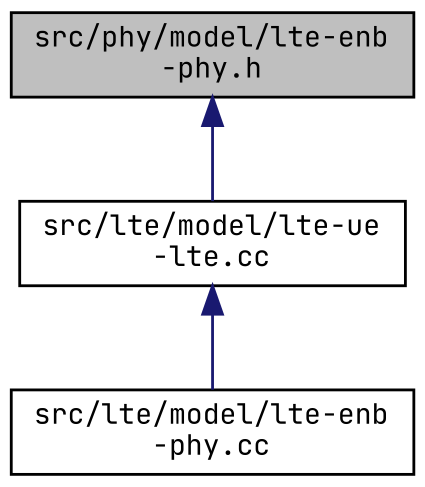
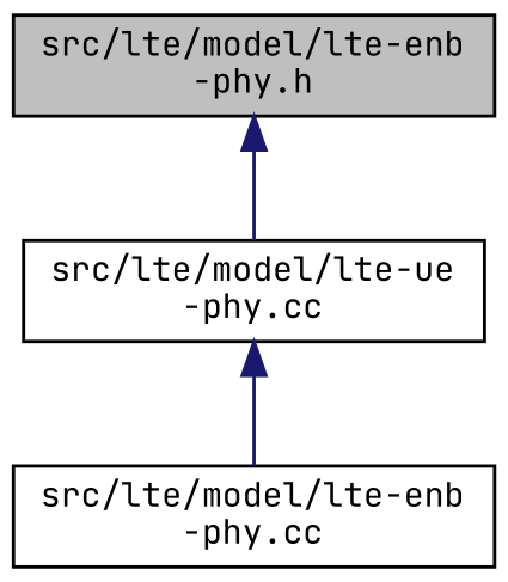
  digraph {
    fontname="JetBrains Mono"
    node [color=black fillcolor=white fontname="JetBrains Mono" fontsize=10 shape=record style=filled]
    edge [color=midnightblue dir=back fontname="JetBrains Mono" fontsize=10 labelfontname=Helvetica labelfontsize=10 style=solid]
-   n1 [fillcolor=grey75 fontcolor=black height=0.2 label="src/phy/model/lte-enb\l-phy.h" width=0.4]
-   n2 [height=0.2 label="src/lte/model/lte-ue\l-lte.cc" width=0.4]
+   n1 [fillcolor=grey75 fontcolor=black height=0.2 label="src/lte/model/lte-enb\l-phy.h" width=0.4]
+   n2 [height=0.2 label="src/lte/model/lte-ue\l-phy.cc" width=0.4]
    n3 [height=0.2 label="src/lte/model/lte-enb\l-phy.cc" width=0.4]
    n1 -> n2
    n2 -> n3
  }
